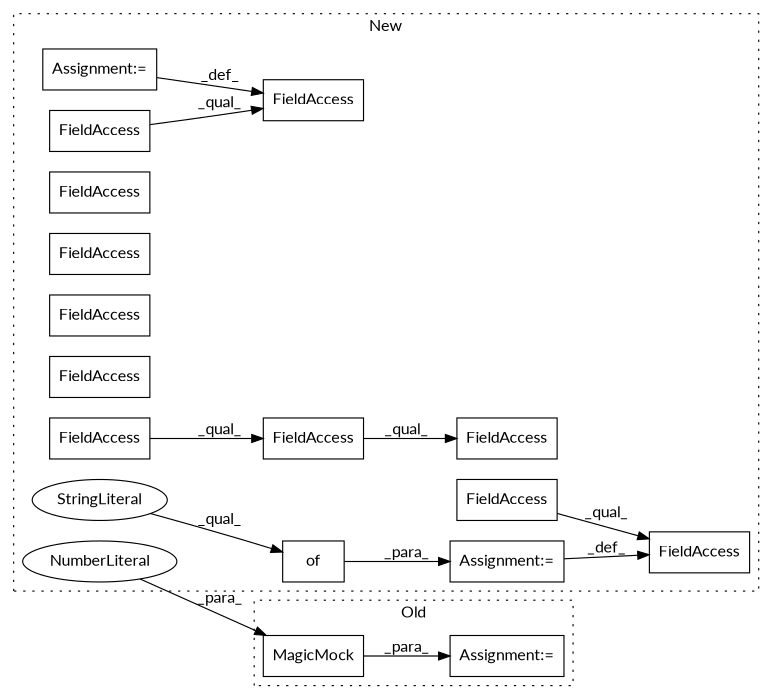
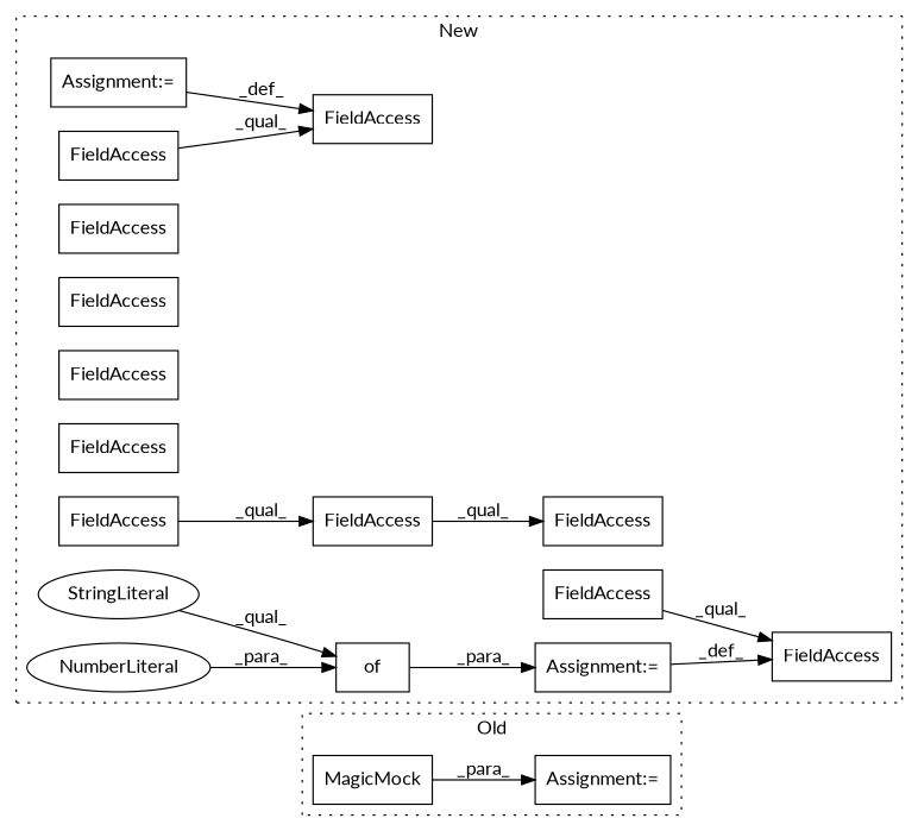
  digraph {
    fontname=Lato
    rankdir=LR
    node [a=22 fontname=Lato l=41 s=7999 shape=box]
    edge [fontname=Lato]
    n1 [a=32 l=11 label=MagicMock s=7358]
    n2 [a=7 l=1 label="Assignment:=" s=7352]
    n3 [a=32 l="3,1" label=of s="7972,7992"]
    n4 [a=45 l=15 label=StringLiteral s=7977 shape=ellipse]
    n5 [a=7 l=1 label="Assignment:=" s=7967]
    n6 [a=34 l=1 label=NumberLiteral s=7975 shape=ellipse]
    n7 [l=50 label=FieldAccess s=7917]
    n8 [l=48 label=FieldAccess]
    n9 [label=FieldAccess s=7851]
    n10 [l=48 label=FieldAccess s=7851]
    n11 [l=58 label=FieldAccess]
    n12 [label=FieldAccess s=7917]
    n13 [label=FieldAccess s=8137]
    n14 [label=FieldAccess]
    n15 [a=7 l=1 label="Assignment:=" s=7899]
    n16 [label=FieldAccess s=7917]
    n17 [label=FieldAccess s=7851]
    n18 [label=FieldAccess]
    subgraph cluster_1 {
      label=Old
      style=dotted
      n1
      n2
    }
    subgraph cluster_2 {
      label=New
      style=dotted
      n3
      n4
      n5
      n6
      n7
      n8
      n9
      n10
      n11
      n12
      n13
      n14
      n15
      n16
      n17
      n18
    }
    n1 -> n2 [label=_para_]
    n3 -> n5 [label=_para_]
    n4 -> n3 [label=_qual_]
    n5 -> n7 [label=_def_]
-   n6 -> n1 [label=_para_]
+   n6 -> n3 [label=_para_]
    n8 -> n11 [label=_qual_]
    n15 -> n10 [label=_def_]
    n16 -> n7 [label=_qual_]
    n17 -> n10 [label=_qual_]
    n18 -> n8 [label=_qual_]
  }
